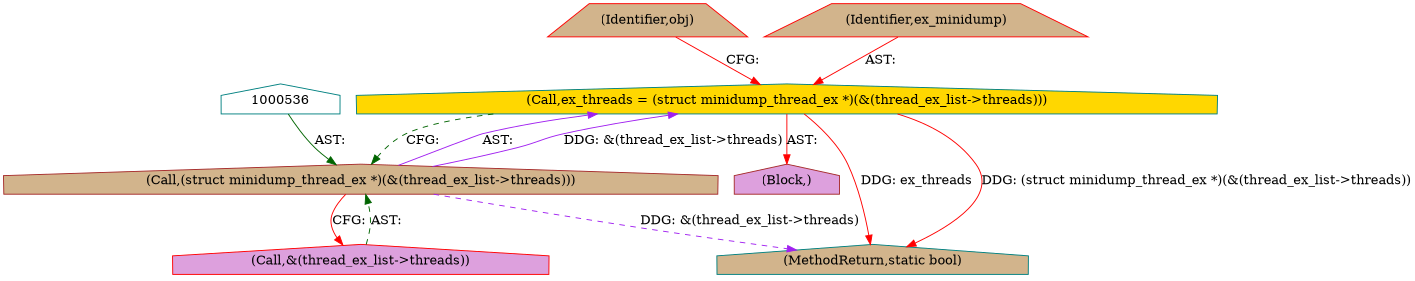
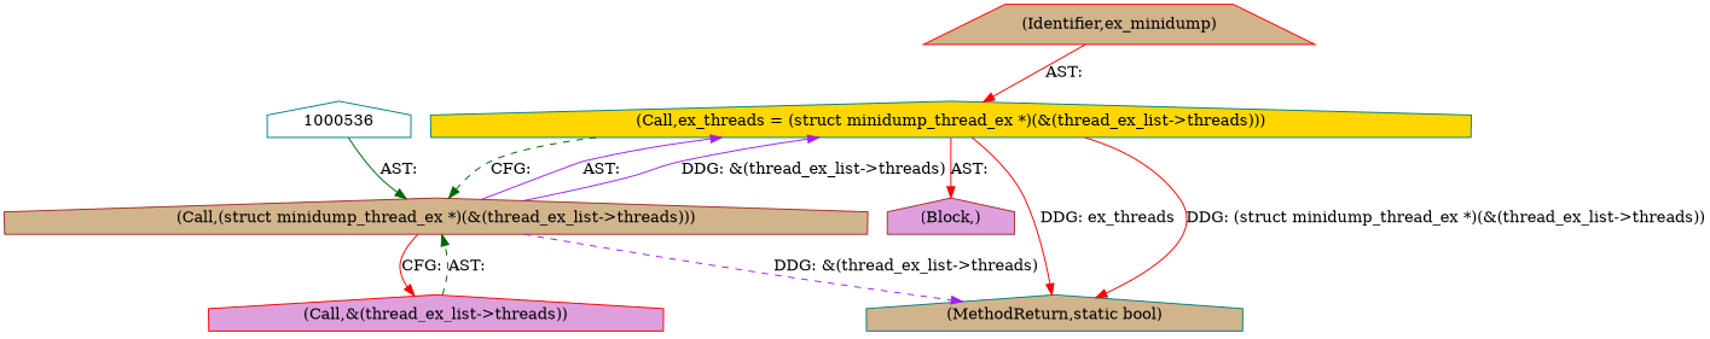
  digraph {
    node [color=teal fillcolor=tan shape=house style=filled]
    edge [color=red style=solid]
    n1 [fillcolor=gold label="(Call,ex_threads = (struct minidump_thread_ex *)(&(thread_ex_list->threads)))"]
    n2 [color=brown label="(Call,(struct minidump_thread_ex *)(&(thread_ex_list->threads)))"]
    n3 [color=brown fillcolor=plum label="(Block,)"]
    n4 [label="(MethodReturn,static bool)"]
    n5 [color=red fillcolor=plum label="(Call,&(thread_ex_list->threads))"]
-   n6 [color=red label="(Identifier,obj)" shape=trapezium]
    n7 [color=red label="(Identifier,ex_minidump)" shape=trapezium]
    1000536 [fillcolor=white]
    n1 -> n2 [color=darkgreen label="CFG: " style=dashed]
    n1 -> n3 [label="AST: "]
    n1 -> n4 [label="DDG: ex_threads"]
    n1 -> n4 [label="DDG: (struct minidump_thread_ex *)(&(thread_ex_list->threads))"]
    n2 -> n1 [color=purple label="AST: "]
    n2 -> n1 [color=purple label="DDG: &(thread_ex_list->threads)"]
    n2 -> n4 [color=purple label="DDG: &(thread_ex_list->threads)" style=dashed]
    n2 -> n5 [label="CFG: "]
    n5 -> n2 [color=darkgreen label="AST: " style=dashed]
-   n6 -> n1 [label="CFG: "]
    n7 -> n1 [label="AST: "]
    1000536 -> n2 [color=darkgreen label="AST: "]
  }
